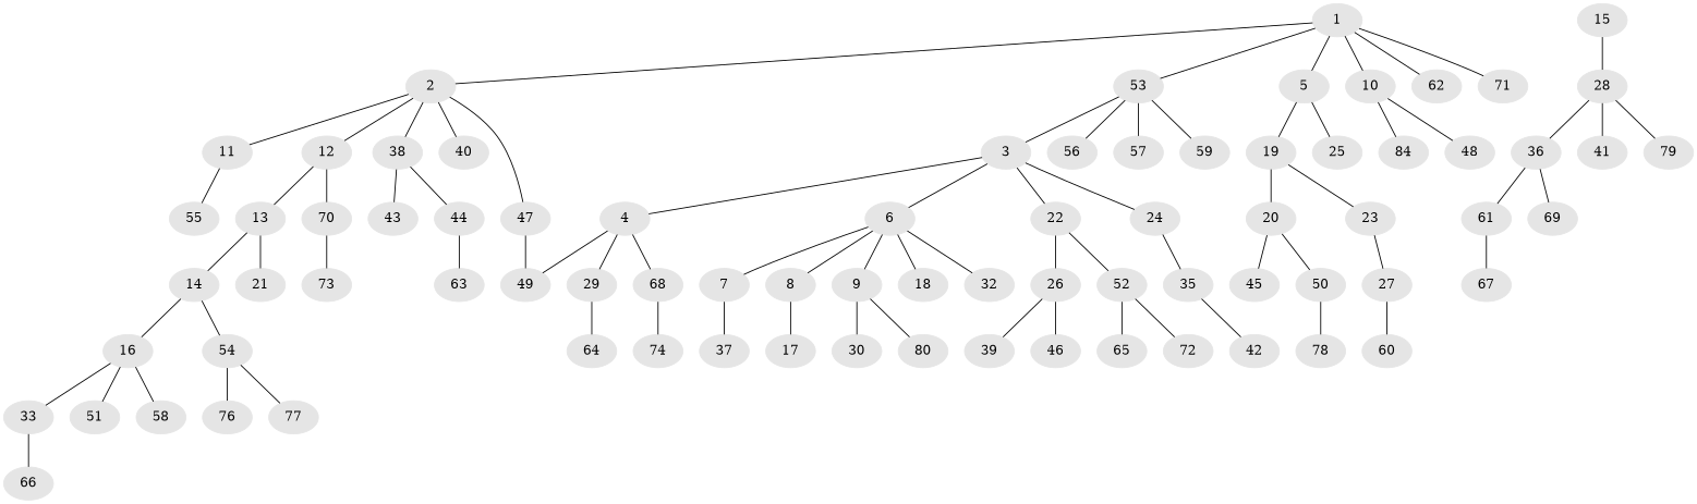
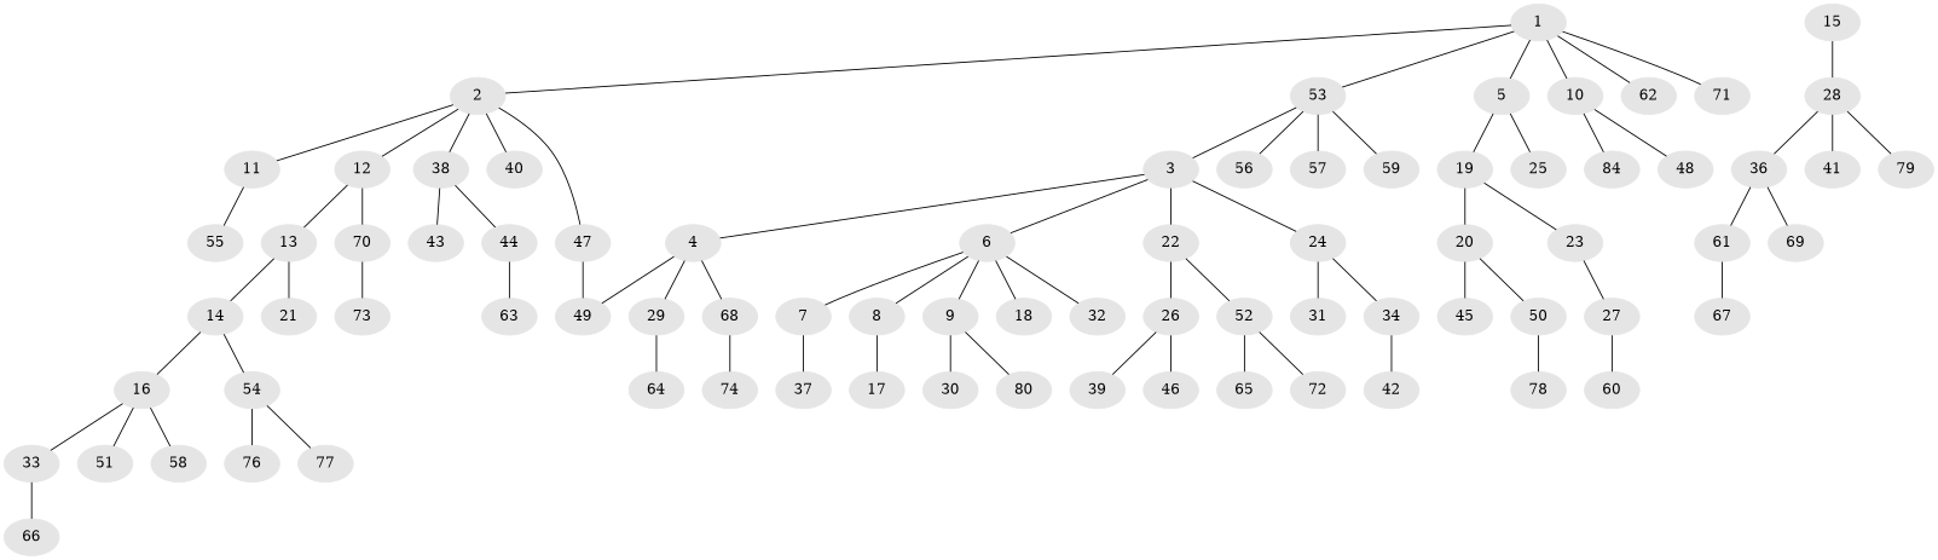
  graph {
    node [color=gray90 style=filled]
    1
    2
    5
    10
    53
    62
    71
    11
    12
    38
    40
    47
    3
    4
    6
    22
    24
    19
    25
    n20 [label=84]
    48
    56
    57
    59
    55
    13
    70
    43
    44
    49
    29
    68
    7
    8
    9
    18
    32
    26
    52
-   35
+   31
+   35 [label=34]
    15
    28
    64
    74
    20
    23
    37
    17
    30
    80
    14
    21
    73
    16
    54
    33
    51
    58
    76
    77
    36
    41
    79
    66
    45
    50
    27
    78
    39
    46
    65
    72
    60
    42
    61
    69
    67
    63
    1 -- 2
    1 -- 5
    1 -- 10
    1 -- 53
    1 -- 62
    1 -- 71
    2 -- 11
    2 -- 12
    2 -- 38
    2 -- 40
    2 -- 47
    5 -- 19
    5 -- 25
    10 -- n20
    10 -- 48
    53 -- 3
    53 -- 56
    53 -- 57
    53 -- 59
    11 -- 55
    12 -- 13
    12 -- 70
    38 -- 43
    38 -- 44
    47 -- 49
    3 -- 4
    3 -- 6
    3 -- 22
    3 -- 24
    4 -- 49
    4 -- 29
    4 -- 68
    6 -- 7
    6 -- 8
    6 -- 9
    6 -- 18
    6 -- 32
    22 -- 26
    22 -- 52
+   24 -- 31
    24 -- 35
    19 -- 20
    19 -- 23
    13 -- 14
    13 -- 21
    70 -- 73
    44 -- 63
    29 -- 64
    68 -- 74
    7 -- 37
    8 -- 17
    9 -- 30
    9 -- 80
    26 -- 39
    26 -- 46
    52 -- 65
    52 -- 72
    35 -- 42
    15 -- 28
    28 -- 36
    28 -- 41
    28 -- 79
    20 -- 45
    20 -- 50
    23 -- 27
    14 -- 16
    14 -- 54
    16 -- 33
    16 -- 51
    16 -- 58
    54 -- 76
    54 -- 77
    33 -- 66
    36 -- 61
    36 -- 69
    50 -- 78
    27 -- 60
    61 -- 67
  }
